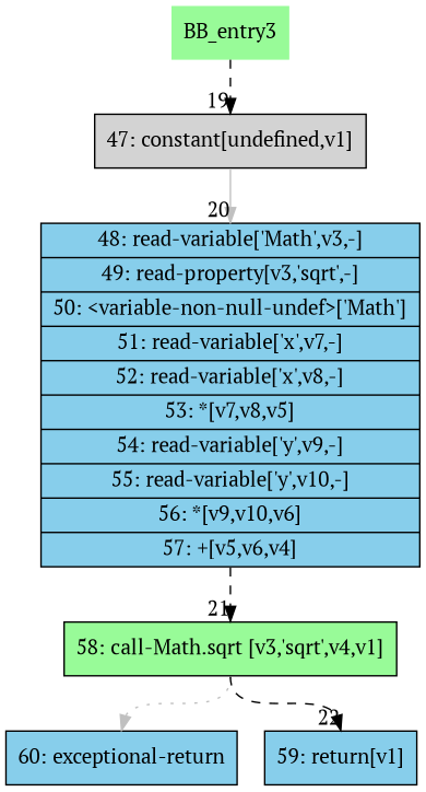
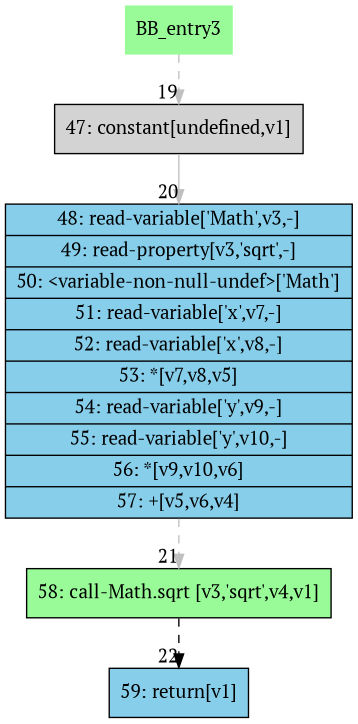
  digraph {
    fontname="PT Serif"
    rankdir=TD
    node [fillcolor=skyblue fontname="PT Serif" shape=record style=filled]
    edge [fontname="PT Serif" headport=n style=dashed tailport=s]
    BB_entry3 [fillcolor=palegreen shape=none]
    n2 [fillcolor=lightgrey label="{47: constant[undefined,v1]}"]
    n3 [label="{48: read-variable['Math',v3,-]|49: read-property[v3,'sqrt',-]|50: \<variable-non-null-undef\>['Math']|51: read-variable['x',v7,-]|52: read-variable['x',v8,-]|53: *[v7,v8,v5]|54: read-variable['y',v9,-]|55: read-variable['y',v10,-]|56: *[v9,v10,v6]|57: +[v5,v6,v4]}"]
    n4 [fillcolor=palegreen label="{58: call-Math.sqrt [v3,'sqrt',v4,v1]}"]
-   n5 [label="{60: exceptional-return}"]
    n6 [label="{59: return[v1]}"]
-   BB_entry3 -> n2 [headlabel="    19"]
+   BB_entry3 -> n2 [headlabel="    19" color=gray]
    n2 -> n3 [color=gray headlabel="      20" style=solid]
-   n3 -> n4 [headlabel="      21"]
-   n4 -> n5 [color=gray style=dotted]
+   n3 -> n4 [headlabel="      21" color=gray]
    n4 -> n6 [headlabel="      22"]
  }
